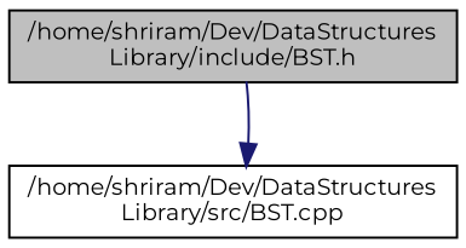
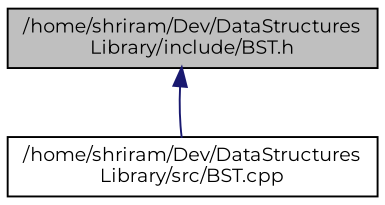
  digraph {
    fontname=Montserrat
    node [color=black fontname=Montserrat fontsize=10 shape=record style=filled]
    n1 [fillcolor=grey75 fontcolor=black height=0.2 label="/home/shriram/Dev/DataStructures\lLibrary/include/BST.h" width=0.4]
    n2 [fillcolor=white height=0.2 label="/home/shriram/Dev/DataStructures\lLibrary/src/BST.cpp" width=0.4]
-   n2 -> n1 [color=midnightblue dir=back fontname=Montserrat fontsize=10 labelfontname=Helvetica labelfontsize=10 style=solid]
+   n1 -> n2 [color=midnightblue dir=back fontname=Montserrat fontsize=10 labelfontname=Helvetica labelfontsize=10 style=solid]
  }
